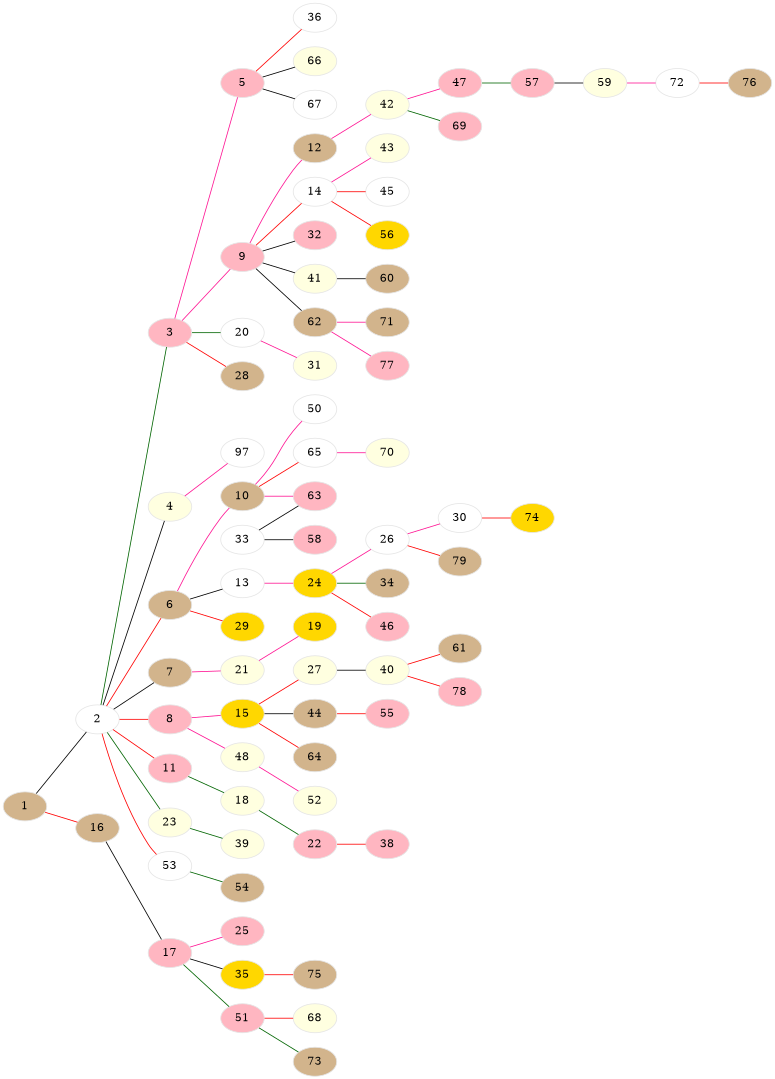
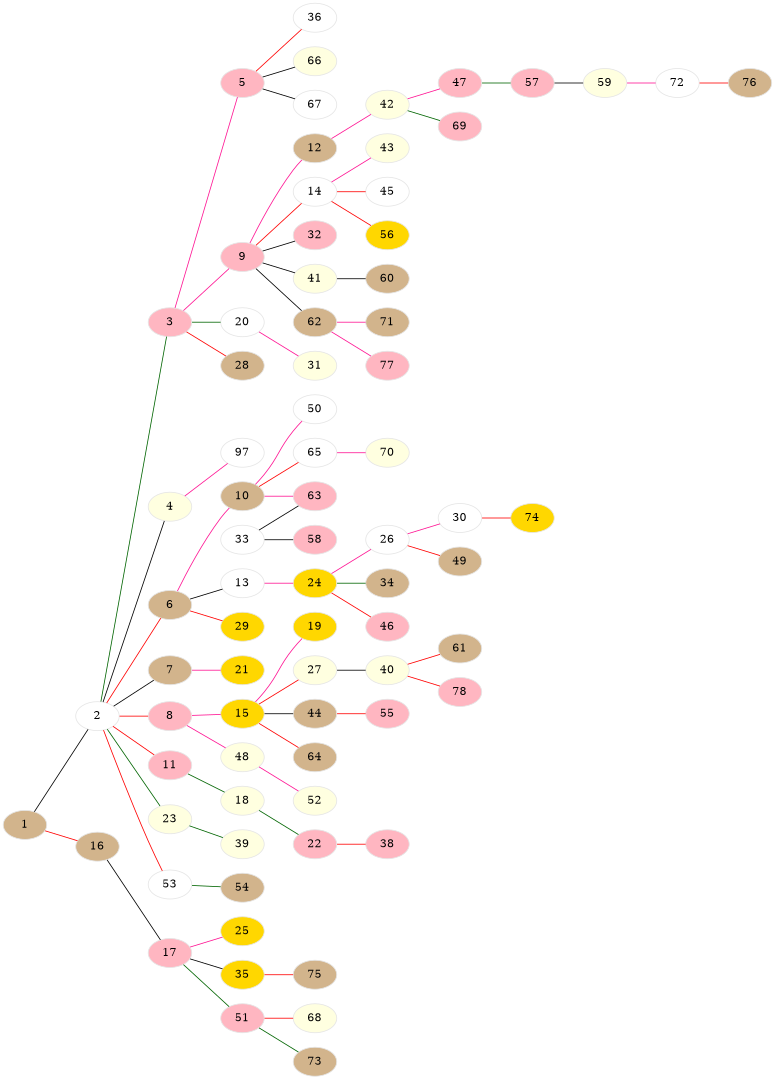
  graph {
    rankdir=LR
    node [color=gray90 fillcolor=lightpink style=filled]
    edge [color=red]
    2 [fillcolor=white]
    1 [fillcolor=tan]
    16 [fillcolor=tan]
    3
    4 [fillcolor=lightyellow]
    6 [fillcolor=tan]
    7 [fillcolor=tan]
    8
    11
    23 [fillcolor=lightyellow]
    53 [fillcolor=white]
    17
    5
    9
    20 [fillcolor=white]
    28 [fillcolor=tan]
    n17 [fillcolor=white label=97]
    10 [fillcolor=tan]
    13 [fillcolor=white]
    29 [fillcolor=gold]
-   21 [fillcolor=lightyellow]
+   21 [fillcolor=gold]
    15 [fillcolor=gold]
    48 [fillcolor=lightyellow]
    18 [fillcolor=lightyellow]
    39 [fillcolor=lightyellow]
    54 [fillcolor=tan]
    36 [fillcolor=white]
    66 [fillcolor=lightyellow]
    67 [fillcolor=white]
    12 [fillcolor=tan]
    14 [fillcolor=white]
    32
    41 [fillcolor=lightyellow]
    62 [fillcolor=tan]
    31 [fillcolor=lightyellow]
    50 [fillcolor=white]
    65 [fillcolor=white]
    63
    24 [fillcolor=gold]
    19 [fillcolor=gold]
    27 [fillcolor=lightyellow]
    44 [fillcolor=tan]
    64 [fillcolor=tan]
    52 [fillcolor=lightyellow]
    42 [fillcolor=lightyellow]
    43 [fillcolor=lightyellow]
    45 [fillcolor=white]
    56 [fillcolor=gold]
    60 [fillcolor=tan]
    71 [fillcolor=tan]
    77
    33 [fillcolor=white]
    58
    70 [fillcolor=lightyellow]
    22
    26 [fillcolor=white]
    34 [fillcolor=tan]
    46
    47
    69
    40 [fillcolor=lightyellow]
    55
-   25
+   25 [fillcolor=gold]
    35 [fillcolor=gold]
    51
    75 [fillcolor=tan]
    68 [fillcolor=lightyellow]
    73 [fillcolor=tan]
    38
    30 [fillcolor=white]
-   49 [fillcolor=tan label=79]
+   49 [fillcolor=tan]
    74 [fillcolor=gold]
    61 [fillcolor=tan]
    78
    57
    59 [fillcolor=lightyellow]
    72 [fillcolor=white]
    76 [fillcolor=tan]
    2 -- 3 [color=darkgreen]
    2 -- 4 [color=black]
    2 -- 6
    2 -- 7 [color=black]
    2 -- 8
    2 -- 11
    2 -- 23 [color=darkgreen]
    2 -- 53
    1 -- 2 [color=black]
    1 -- 16
    16 -- 17 [color=black]
    3 -- 5 [color=deeppink]
    3 -- 9 [color=deeppink]
    3 -- 20 [color=darkgreen]
    3 -- 28
    4 -- n17 [color=deeppink]
    6 -- 10 [color=deeppink]
    6 -- 13 [color=black]
    6 -- 29
    7 -- 21 [color=deeppink]
    8 -- 15 [color=deeppink]
    8 -- 48 [color=deeppink]
    11 -- 18 [color=darkgreen]
    23 -- 39 [color=darkgreen]
    53 -- 54 [color=darkgreen]
    17 -- 25 [color=deeppink]
    17 -- 35 [color=black]
    17 -- 51 [color=darkgreen]
    5 -- 36
    5 -- 66 [color=black]
    5 -- 67 [color=black]
    9 -- 12 [color=deeppink]
    9 -- 14
    9 -- 32 [color=black]
    9 -- 41 [color=black]
    9 -- 62 [color=black]
    20 -- 31 [color=deeppink]
    10 -- 50 [color=deeppink]
    10 -- 65
    10 -- 63 [color=deeppink]
    13 -- 24 [color=deeppink]
-   21 -- 19 [color=deeppink]
+   15 -- 19 [color=deeppink]
    15 -- 27
    15 -- 44 [color=black]
    15 -- 64
    48 -- 52 [color=deeppink]
    18 -- 22 [color=darkgreen]
    12 -- 42 [color=deeppink]
    14 -- 43 [color=deeppink]
    14 -- 45
    14 -- 56
    41 -- 60 [color=black]
    62 -- 71 [color=deeppink]
    62 -- 77 [color=deeppink]
    65 -- 70 [color=deeppink]
    24 -- 26 [color=deeppink]
    24 -- 34 [color=darkgreen]
    24 -- 46
    27 -- 40 [color=black]
    44 -- 55
    42 -- 47 [color=deeppink]
    42 -- 69 [color=darkgreen]
    33 -- 63 [color=black]
    33 -- 58 [color=black]
    22 -- 38
    26 -- 30 [color=deeppink]
    26 -- 49
    47 -- 57 [color=darkgreen]
    40 -- 61
    40 -- 78
    35 -- 75
    51 -- 68
    51 -- 73 [color=darkgreen]
    30 -- 74
    57 -- 59 [color=black]
    59 -- 72 [color=deeppink]
    72 -- 76
  }
